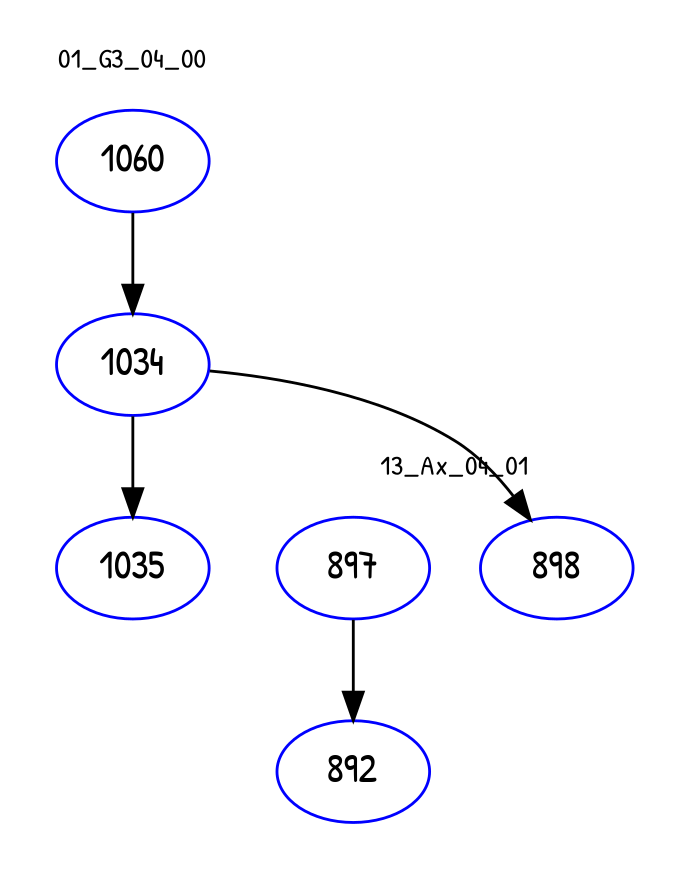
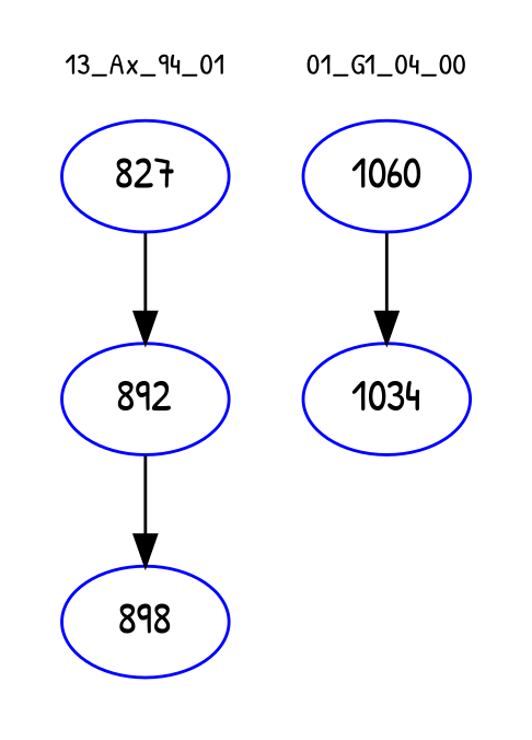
  digraph {
    fontname="Patrick Hand"
    node [color=blue fontname="Patrick Hand"]
    edge [color=black fontname="Patrick Hand"]
    n1 [label=892]
    n2 [label=898]
-   n3 [label=897]
+   n3 [label=827]
    n4 [label=1034]
-   n5 [label=1035]
    n6 [label=1060]
    subgraph cluster_1 {
      color=white
      fontsize=10
-     label="13_Ax_04_01"
+     label="13_Ax_94_01"
      n1
      n2
      n3
    }
    subgraph cluster_2 {
      color=white
      fontsize=10
-     label="01_G3_04_00"
+     label="01_G1_04_00"
      n4
-     n5
      n6
    }
-   n4 -> n2
+   n1 -> n2
    n3 -> n1
-   n4 -> n5
    n6 -> n4
  }
